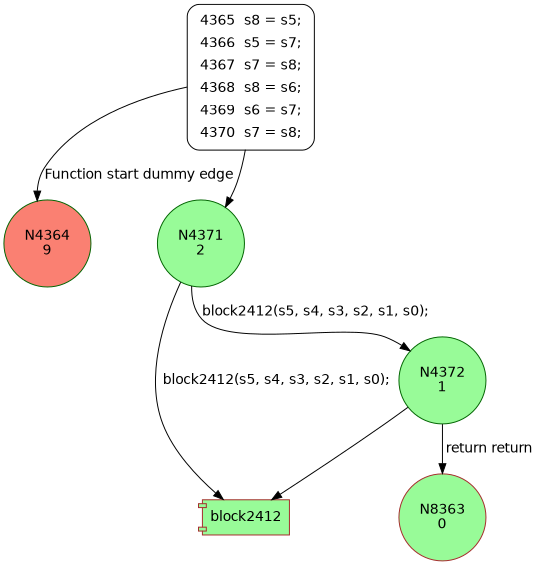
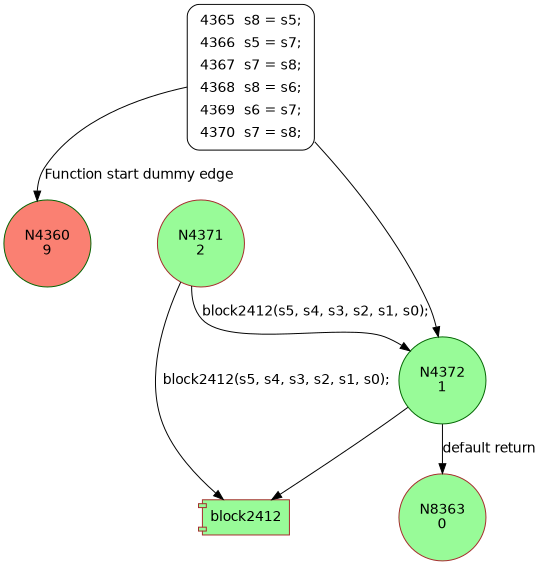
  digraph {
    fontname="DejaVu Sans"
    node [color=darkgreen fillcolor=palegreen fontname="DejaVu Sans" shape=circle style=filled]
    edge [fontname="DejaVu Sans"]
-   n1 [fillcolor=salmon label="N4364\n9"]
+   n1 [fillcolor=salmon label="N4360\n9"]
    n2 [fillcolor=white label=<<table border="0" cellborder="0" cellpadding="3" bgcolor="white"><tr><td align="right">4365</td><td align="left">s8 = s5;</td></tr><tr><td align="right">4366</td><td align="left">s5 = s7;</td></tr><tr><td align="right">4367</td><td align="left">s7 = s8;</td></tr><tr><td align="right">4368</td><td align="left">s8 = s6;</td></tr><tr><td align="right">4369</td><td align="left">s6 = s7;</td></tr><tr><td align="right">4370</td><td align="left">s7 = s8;</td></tr></table>> penwidth=1 shape=Mrecord style="filled,bold" color=""]
-   n3 [label="N4371\n2"]
+   n3 [color=brown label="N4371\n2"]
    n4 [label="N4372\n1"]
    n5 [color=brown label=block2412 shape=component]
    n6 [color=brown label="N8363\n0"]
    n2 -> n1 [label="Function start dummy edge"]
-   n2 -> n3
+   n2 -> n4
    n3 -> n4 [label="block2412(s5, s4, s3, s2, s1, s0);"]
    n3 -> n5 [label="block2412(s5, s4, s3, s2, s1, s0);"]
    n4 -> n5
-   n4 -> n6 [label="return return"]
+   n4 -> n6 [label="default return"]
  }
